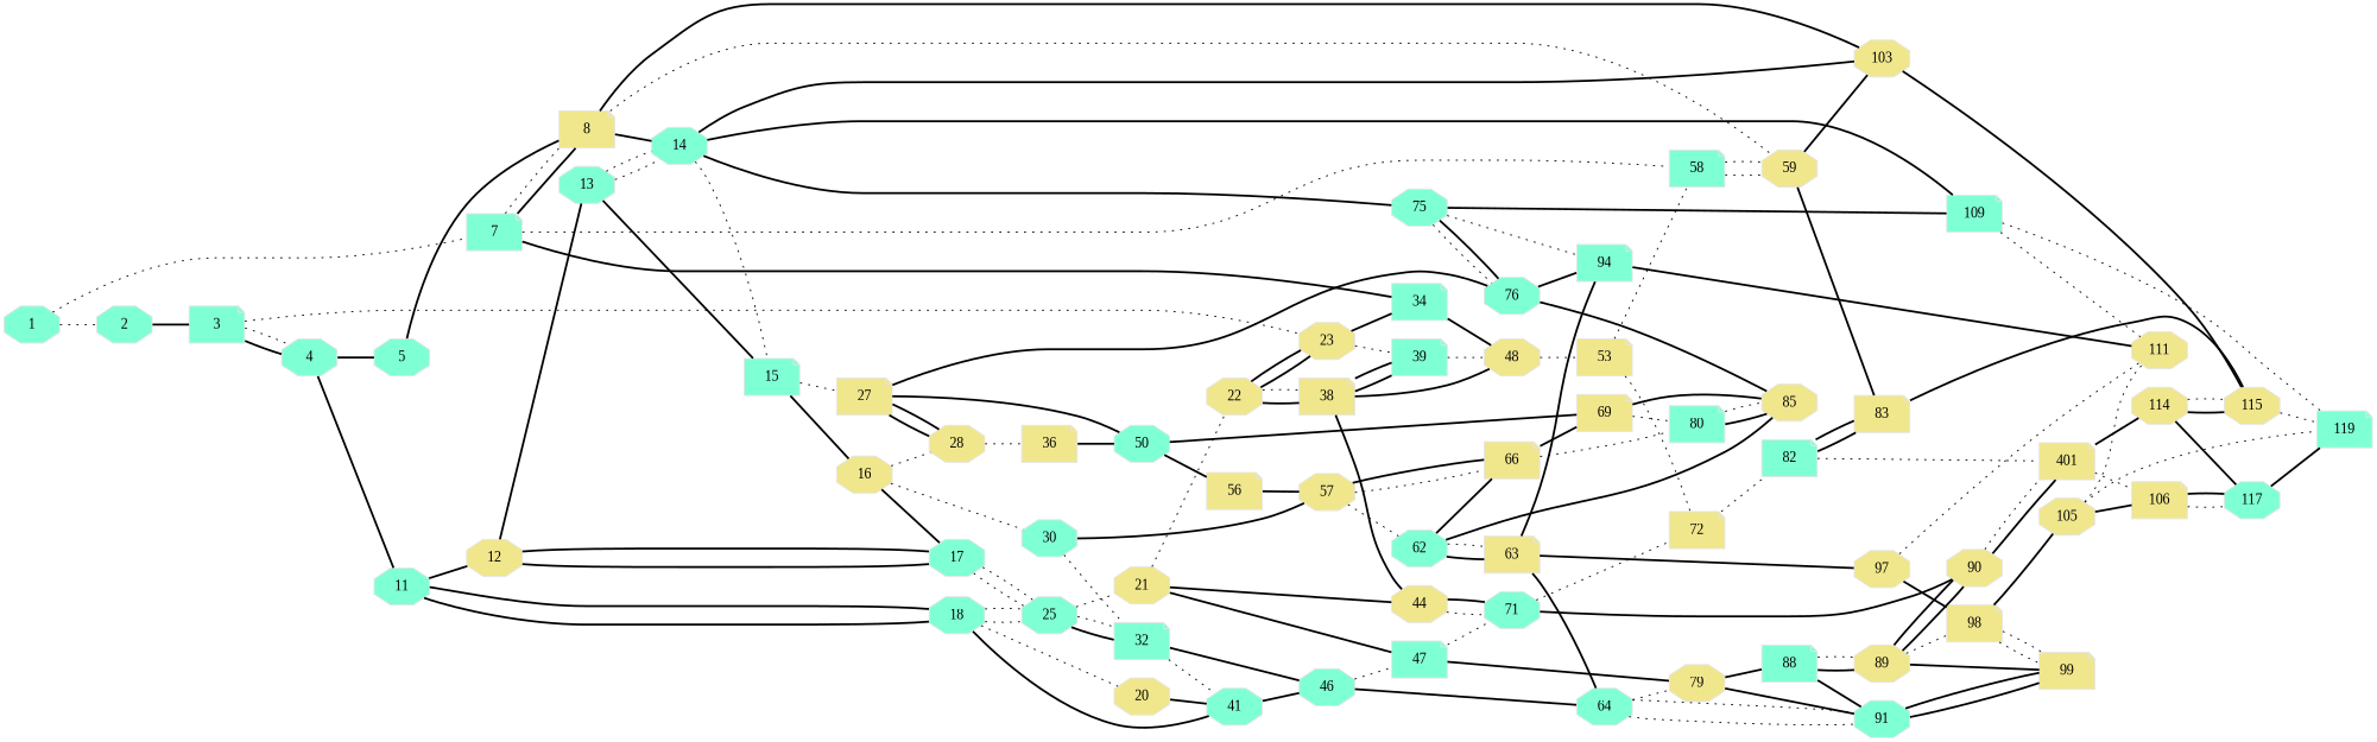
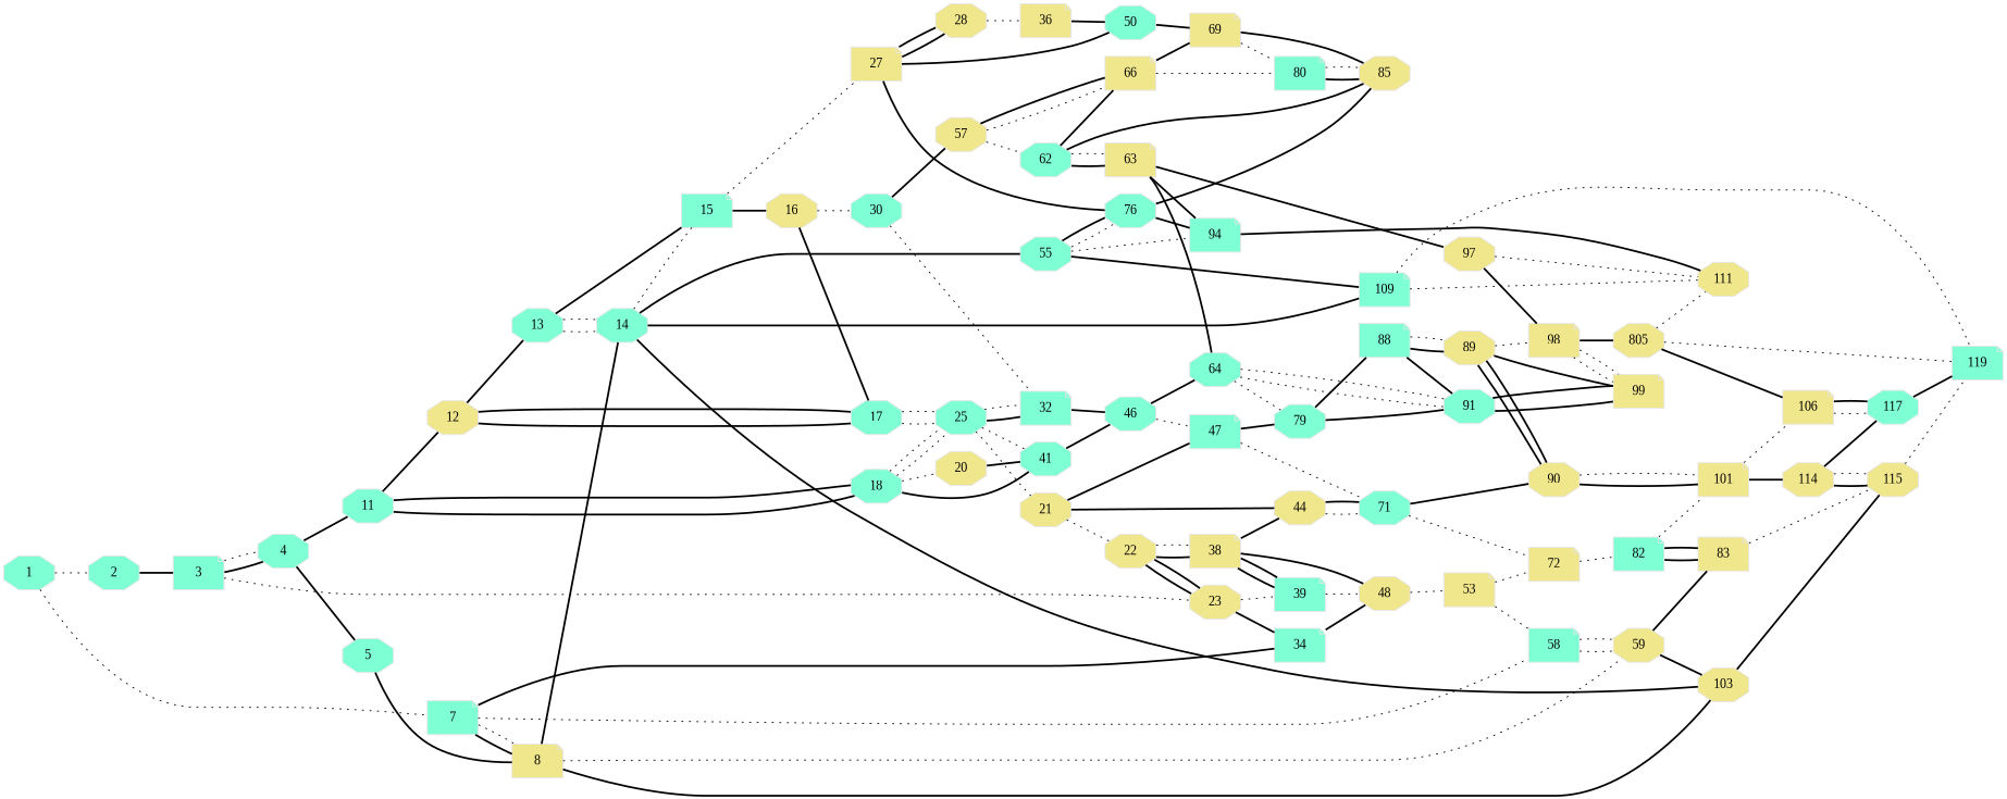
  graph {
    fontname="Liberation Serif"
    rankdir=LR
    node [color=gray90 fillcolor=khaki fontname="Liberation Serif" shape=octagon style=filled]
    edge [fontname="Liberation Serif" style=bold]
    1 [fillcolor=aquamarine super="+6"]
    2 [fillcolor=aquamarine super="+10"]
    7 [fillcolor=aquamarine shape=note super="+35"]
    3 [fillcolor=aquamarine shape=note super="+24"]
    8 [shape=note super="+9"]
    34 [fillcolor=aquamarine shape=note]
    n7 [fillcolor=aquamarine label=58 shape=note]
    4 [fillcolor=aquamarine]
    23 [super="+33"]
    5 [fillcolor=aquamarine]
    11 [fillcolor=aquamarine]
    39 [fillcolor=aquamarine shape=note]
    12
    18 [fillcolor=aquamarine super="+19"]
    14 [fillcolor=aquamarine super="+74"]
    59 [super="+84"]
    103
    48 [super="+52"]
    15 [fillcolor=aquamarine shape=note super="+26"]
-   75 [fillcolor=aquamarine super="+108"]
+   75 [fillcolor=aquamarine super="+108" label=55]
    109 [fillcolor=aquamarine shape=note super="+110"]
    83 [shape=note super="+116"]
    115 [super="+120"]
    13 [fillcolor=aquamarine]
    17 [fillcolor=aquamarine]
    25 [fillcolor=aquamarine]
    20
    41 [fillcolor=aquamarine super="+42"]
    16 [super="+29"]
    27 [shape=note super="+49"]
    76 [fillcolor=aquamarine super="+93"]
    94 [fillcolor=aquamarine shape=note super="+95"]
    111 [super="+112"]
    119 [fillcolor=aquamarine shape=note]
    28
    30 [fillcolor=aquamarine super="+31"]
    50 [fillcolor=aquamarine super="+60"]
    36 [shape=note super="+51"]
    32 [fillcolor=aquamarine shape=note super="+40"]
    57 [super="+58"]
    21 [super="+43"]
    46 [fillcolor=aquamarine super="+61"]
    22
    44
    47 [fillcolor=aquamarine shape=note super="+77"]
    38 [shape=note super="+45"]
    71 [fillcolor=aquamarine super="+78"]
-   79 [super="+87"]
-   56 [shape=note]
+   79 [fillcolor=aquamarine super="+87"]
    69 [shape=note super="+70"]
    85 [super="+86"]
    62 [fillcolor=aquamarine super="+68"]
    66 [shape=note super="+67"]
    64 [fillcolor=aquamarine super="+65"]
    53 [shape=note super="+73"]
    72 [shape=note super="+81"]
    90
    91 [fillcolor=aquamarine super="+92"]
    88 [fillcolor=aquamarine shape=note]
    80 [fillcolor=aquamarine shape=note]
    82 [fillcolor=aquamarine shape=note super="+102"]
    63 [shape=note super="+96"]
    97
    98 [shape=note super="+104"]
    99 [shape=note]
-   101 [shape=note super="+107" label=401]
+   101 [shape=note super="+107"]
    89 [super="+100"]
    106 [shape=note]
    114
-   105 [super="+113"]
+   105 [super="+113" label=805]
    117 [fillcolor=aquamarine super="+118"]
    1 -- 2 [style=dotted weight=2]
    1 -- 7 [style=dotted]
    2 -- 3 [weight=2]
    7 -- 8
    7 -- 8 [style=dotted]
    7 -- 34
    7 -- n7 [style=dotted]
    3 -- 4
    3 -- 4 [style=dotted]
    3 -- 23 [style=dotted]
    8 -- 14
    8 -- 59 [style=dotted]
    8 -- 103
    34 -- 48
    n7 -- 59 [style=dotted]
    n7 -- 59 [style=dotted]
    4 -- 5
    4 -- 11
    23 -- 34
    23 -- 39 [style=dotted]
    5 -- 8
    11 -- 12
    11 -- 18
    11 -- 18
    39 -- 48 [style=dotted]
    12 -- 13
    12 -- 17
    12 -- 17
    18 -- 25 [style=dotted]
    18 -- 25 [style=dotted]
    18 -- 20 [style=dotted]
    18 -- 41
    14 -- 103
    14 -- 15 [style=dotted]
    14 -- 75
    14 -- 109
    59 -- 103
    59 -- 83
    103 -- 115
    48 -- 53 [style=dotted]
    15 -- 16
    15 -- 27 [style=dotted]
    75 -- 109
    75 -- 76 [style=dotted]
    75 -- 76
    75 -- 94 [style=dotted]
    109 -- 111 [style=dotted]
    109 -- 119 [style=dotted]
-   83 -- 115
+   83 -- 115 [style=dotted]
    115 -- 119 [style=dotted]
    13 -- 14 [style=dotted]
    13 -- 14 [style=dotted]
    13 -- 15
    17 -- 25 [style=dotted]
    17 -- 25 [style=dotted]
    25 -- 32
    25 -- 32 [style=dotted]
    25 -- 21 [style=dotted]
    20 -- 41
    41 -- 46
    16 -- 17
-   16 -- 28 [style=dotted]
    16 -- 30 [style=dotted]
    27 -- 76
    27 -- 28
    27 -- 28
    27 -- 50
    76 -- 94
    76 -- 85
    94 -- 111
    28 -- 36 [style=dotted]
    30 -- 32 [style=dotted]
    30 -- 57
-   50 -- 56
    50 -- 69
    36 -- 50
-   32 -- 41 [style=dotted]
+   25 -- 41 [style=dotted]
    32 -- 46
    57 -- 62 [style=dotted]
    57 -- 66 [style=dotted]
    57 -- 66
    21 -- 22 [style=dotted]
    21 -- 44
    21 -- 47
    46 -- 47 [style=dotted]
    46 -- 64
    22 -- 23
    22 -- 23
    22 -- 38
    22 -- 38 [style=dotted]
    44 -- 71 [style=dotted]
    44 -- 71
    47 -- 71 [style=dotted]
    47 -- 79
    38 -- 39
    38 -- 39
    38 -- 48
    38 -- 44
    71 -- 72 [style=dotted]
    71 -- 90
    79 -- 91
    79 -- 88
-   56 -- 57
    69 -- 85
    69 -- 80 [style=dotted]
    62 -- 85
    62 -- 66
    62 -- 63
    62 -- 63 [style=dotted]
    66 -- 69
    66 -- 80 [style=dotted]
    64 -- 79 [style=dotted]
    64 -- 91 [style=dotted]
    64 -- 91 [style=dotted]
    53 -- n7 [style=dotted]
    53 -- 72 [style=dotted weight=2]
    72 -- 82 [style=dotted]
    90 -- 101
    90 -- 101 [style=dotted]
    91 -- 99
    91 -- 99
    88 -- 91
    88 -- 89
    88 -- 89 [style=dotted]
    80 -- 85
    80 -- 85 [style=dotted]
    82 -- 83 [weight=2]
    82 -- 83
    82 -- 101 [style=dotted]
    63 -- 94
    63 -- 64
    63 -- 97
    97 -- 111 [style=dotted]
    97 -- 98
    98 -- 99 [style=dotted]
    98 -- 99 [style=dotted]
    98 -- 105
    101 -- 106 [style=dotted]
    101 -- 114
    89 -- 90
    89 -- 90
    89 -- 98 [style=dotted]
    89 -- 99
    106 -- 117 [style=dotted]
    106 -- 117
    114 -- 115
    114 -- 115 [style=dotted]
    114 -- 117
    105 -- 111 [style=dotted]
    105 -- 119 [style=dotted]
    105 -- 106
    117 -- 119
  }
